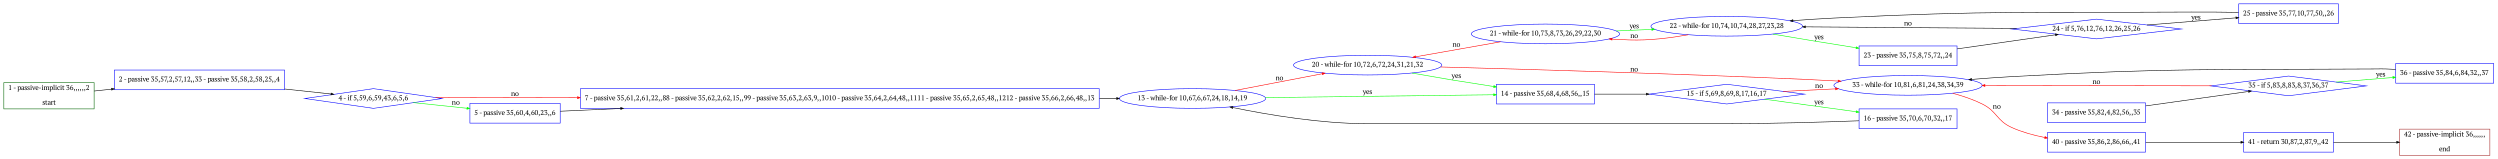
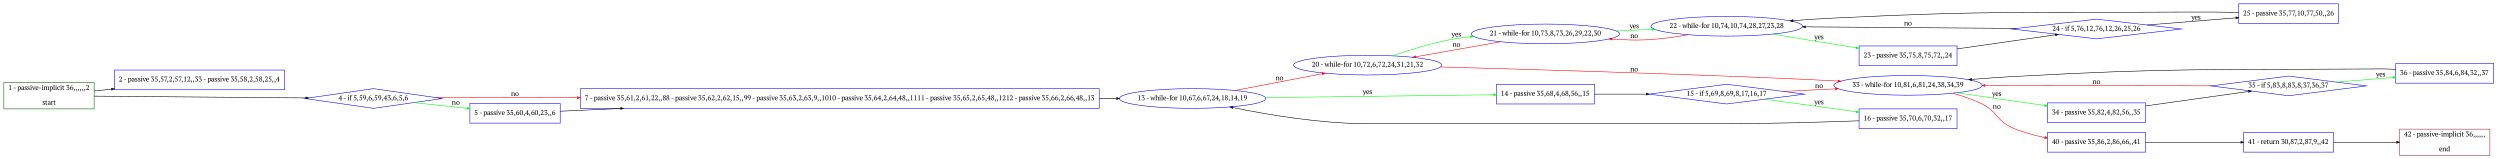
  digraph {
    bgcolor=white
    compound=true
    fillcolor="#FFFFCC"
    fontname="PT Serif"
    fontsize=12
    pack=true
    packmode=clust
    rankdir=LR
    style="rounded,filled"
    node [color="#0000ff" compound=true fillcolor="#ffffff" fixedsize=false fontname="PT Serif" fontsize=12 node_initialized=no shape=box style=filled]
    edge [arrowhead=normal arrowsize=0.5 arrowtail=none color="#000000" compound=true dir=forward fontcolor=black fontname="PT Serif" fontsize=12]
    n1 [label="2 - passive 35,57,2,57,12,,33 - passive 35,58,2,58,25,,4"]
    n2 [label="4 - if 5,59,6,59,43,6,5,6" shape=diamond]
    n3 [label="5 - passive 35,60,4,60,23,,6"]
    n4 [label="7 - passive 35,61,2,61,22,,88 - passive 35,62,2,62,15,,99 - passive 35,63,2,63,9,,1010 - passive 35,64,2,64,48,,1111 - passive 35,65,2,65,48,,1212 - passive 35,66,2,66,48,,13"]
    n5 [color="#006400" label="1 - passive-implicit 36,,,,,,2\n\nstart"]
    n6 [label="13 - while-for 10,67,6,67,24,18,14,19" shape=oval]
    n7 [label="14 - passive 35,68,4,68,56,,15"]
    n8 [label="20 - while-for 10,72,6,72,24,31,21,32" shape=oval]
    n9 [label="15 - if 5,69,8,69,8,17,16,17" shape=diamond]
    n10 [label="21 - while-for 10,73,8,73,26,29,22,30" shape=oval]
    n11 [label="33 - while-for 10,81,6,81,24,38,34,39" shape=oval]
    n12 [label="16 - passive 35,70,6,70,32,,17"]
    n13 [label="22 - while-for 10,74,10,74,28,27,23,28" shape=oval]
    n14 [label="34 - passive 35,82,4,82,56,,35"]
    n15 [label="40 - passive 35,86,2,86,66,,41"]
    n16 [label="23 - passive 35,75,8,75,72,,24"]
    n17 [label="35 - if 5,83,8,83,8,37,36,37" shape=diamond]
    n18 [label="41 - return 30,87,2,87,9,,42"]
    n19 [label="24 - if 5,76,12,76,12,26,25,26" shape=diamond]
    n20 [label="25 - passive 35,77,10,77,50,,26"]
    n21 [label="36 - passive 35,84,6,84,32,,37"]
    n22 [color="#a52a2a" label="42 - passive-implicit 36,,,,,,\n\nend"]
-   n1 -> n2
+   n5 -> n2
    n2 -> n3 [color="#00ff00" label=no]
    n2 -> n4 [color="#ff0000" label=no]
    n3 -> n4
    n4 -> n6
    n5 -> n1
    n6 -> n7 [color="#00ff00" label=yes]
    n6 -> n8 [color="#ff0000" label=no]
    n7 -> n9
-   n8 -> n7 [color="#00ff00" label=yes]
+   n8 -> n10 [color="#00ff00" label=yes]
    n8 -> n11 [color="#ff0000" label=no]
    n9 -> n11 [color="#ff0000" label=no]
    n9 -> n12 [color="#00ff00" label=yes]
    n10 -> n8 [color="#ff0000" label=no]
    n10 -> n13 [color="#00ff00" label=yes]
+   n11 -> n14 [color="#00ff00" label=yes]
    n11 -> n15 [color="#ff0000" label=no]
    n12 -> n6
    n13 -> n10 [color="#ff0000" label=no]
    n13 -> n16 [color="#00ff00" label=yes]
    n14 -> n17
    n15 -> n18
    n16 -> n19
    n17 -> n11 [color="#ff0000" label=no]
    n17 -> n21 [color="#00ff00" label=yes]
    n18 -> n22
    n19 -> n13 [label=no]
    n19 -> n20 [label=yes]
    n20 -> n13
    n21 -> n11
  }
